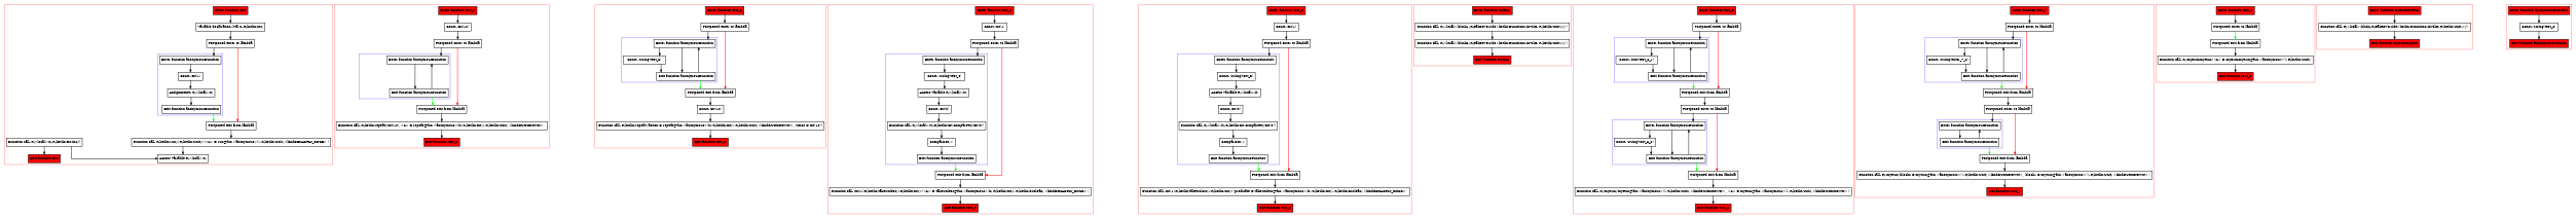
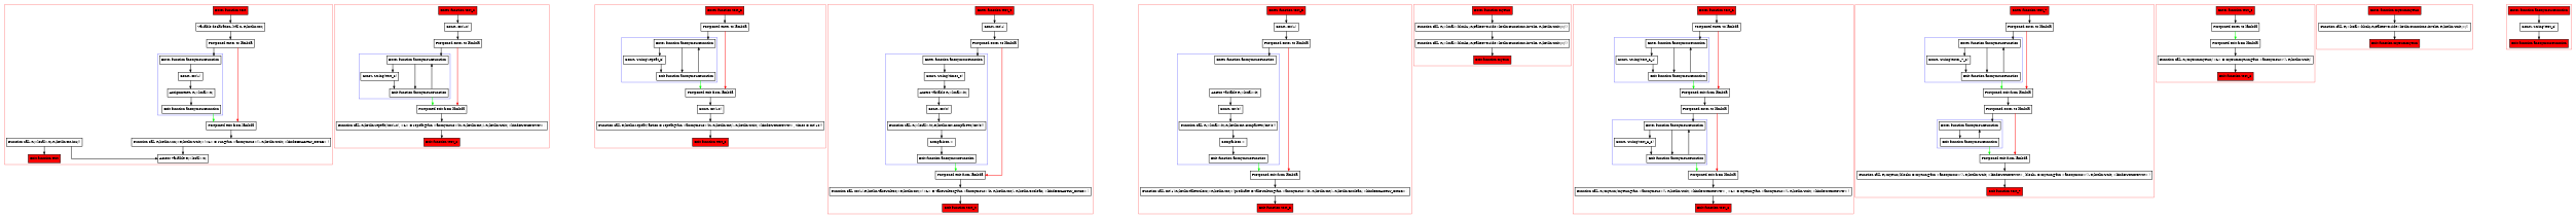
  digraph {
    nodesep=3
    splines=ortho
    node [penwidth=2 shape=box]
    edge [penwidth=2]
    n1 [label="Enter function anonymousFunction"]
    n2 [label="Const: Int(1)"]
    n3 [label="Assignmenet: R|<local>/x|"]
    n4 [label="Exit function anonymousFunction"]
    n5 [fillcolor=red label="Enter function test" style=filled]
    n6 [label="Variable declaration: lval x: R|kotlin/Int|"]
    n7 [label="Postponed enter to lambda"]
    n8 [label="Postponed exit from lambda"]
    n9 [label="Function call: R|kotlin/run|<R|kotlin/Unit|>(<L> = run@fun <anonymous>(): R|kotlin/Unit| <kind=EXACTLY_ONCE> )"]
    n10 [label="Access variable R|<local>/x|"]
    n11 [label="Function call: R|<local>/x|.R|kotlin/Int.inc|()"]
    n12 [fillcolor=red label="Exit function test" style=filled]
    n13 [label="Enter function anonymousFunction"]
+   n14 [label="Const: String(test_2)"]
    n15 [label="Exit function anonymousFunction"]
    n16 [fillcolor=red label="Enter function test_2" style=filled]
    n17 [label="Const: Int(10)"]
    n18 [label="Postponed enter to lambda"]
    n19 [label="Postponed exit from lambda"]
    n20 [label="Function call: R|kotlin/repeat|(Int(10), <L> = repeat@fun <anonymous>(it: R|kotlin/Int|): R|kotlin/Unit| <kind=UNKNOWN> )"]
    n21 [fillcolor=red label="Exit function test_2" style=filled]
    n22 [label="Enter function anonymousFunction"]
-   n23 [label="Const: String(test_3)"]
+   n23 [label="Const: String(repeat_3)"]
    n24 [label="Exit function anonymousFunction"]
    n25 [fillcolor=red label="Enter function test_3" style=filled]
    n26 [label="Postponed enter to lambda"]
    n27 [label="Postponed exit from lambda"]
    n28 [label="Const: Int(10)"]
    n29 [label="Function call: R|kotlin/repeat|(action = repeat@fun <anonymous>(it: R|kotlin/Int|): R|kotlin/Unit| <kind=UNKNOWN> , times = Int(10))"]
    n30 [fillcolor=red label="Exit function test_3" style=filled]
    n31 [label="Enter function anonymousFunction"]
-   n32 [label="Const: String(test_4)"]
+   n32 [label="Const: String(times_4)"]
    n33 [label="Access variable R|<local>/it|"]
    n34 [label="Const: Int(0)"]
    n35 [label="Function call: R|<local>/it|.R|kotlin/Int.compareTo|(Int(0))"]
    n36 [label="Comparison >"]
    n37 [label="Exit function anonymousFunction"]
    n38 [fillcolor=red label="Enter function test_4" style=filled]
    n39 [label="Const: Int(1)"]
    n40 [label="Postponed enter to lambda"]
    n41 [label="Postponed exit from lambda"]
    n42 [label="Function call: Int(1).R|kotlin/takeUnless|<R|kotlin/Int|>(<L> = takeUnless@fun <anonymous>(it: R|kotlin/Int|): R|kotlin/Boolean| <kind=EXACTLY_ONCE> )"]
    n43 [fillcolor=red label="Exit function test_4" style=filled]
    n44 [label="Enter function anonymousFunction"]
-   n45 [label="Const: String(test_5)"]
    n46 [label="Access variable R|<local>/it|"]
    n47 [label="Const: Int(0)"]
    n48 [label="Function call: R|<local>/it|.R|kotlin/Int.compareTo|(Int(0))"]
    n49 [label="Comparison >"]
    n50 [label="Exit function anonymousFunction"]
    n51 [fillcolor=red label="Enter function test_5" style=filled]
    n52 [label="Const: Int(1)"]
    n53 [label="Postponed enter to lambda"]
    n54 [label="Postponed exit from lambda"]
    n55 [label="Function call: Int(1).R|kotlin/takeUnless|<R|kotlin/Int|>(predicate = takeUnless@fun <anonymous>(it: R|kotlin/Int|): R|kotlin/Boolean| <kind=EXACTLY_ONCE> )"]
    n56 [fillcolor=red label="Exit function test_5" style=filled]
    n57 [fillcolor=red label="Enter function myRun" style=filled]
    n58 [label="Function call: R|<local>/block1|.R|FakeOverride<kotlin/Function0.invoke: R|kotlin/Unit|>|()"]
    n59 [label="Function call: R|<local>/block2|.R|FakeOverride<kotlin/Function0.invoke: R|kotlin/Unit|>|()"]
    n60 [fillcolor=red label="Exit function myRun" style=filled]
    n61 [label="Enter function anonymousFunction"]
-   n62 [label="Const: Unit(test_6_1)"]
+   n62 [label="Const: String(test_6_1)"]
    n63 [label="Exit function anonymousFunction"]
    n64 [label="Enter function anonymousFunction"]
    n65 [label="Const: String(test_6_2)"]
    n66 [label="Exit function anonymousFunction"]
    n67 [fillcolor=red label="Enter function test_6" style=filled]
    n68 [label="Postponed enter to lambda"]
    n69 [label="Postponed exit from lambda"]
    n70 [label="Postponed enter to lambda"]
    n71 [label="Postponed exit from lambda"]
    n72 [label="Function call: R|/myRun|(myRun@fun <anonymous>(): R|kotlin/Unit| <kind=UNKNOWN> , <L> = myRun@fun <anonymous>(): R|kotlin/Unit| <kind=UNKNOWN> )"]
    n73 [fillcolor=red label="Exit function test_6" style=filled]
    n74 [label="Enter function anonymousFunction"]
    n75 [label="Const: String(enter_7_2)"]
    n76 [label="Exit function anonymousFunction"]
    n77 [label="Enter function anonymousFunction"]
    n78 [label="Exit function anonymousFunction"]
    n79 [fillcolor=red label="Enter function test_7" style=filled]
    n80 [label="Postponed enter to lambda"]
    n81 [label="Postponed exit from lambda"]
    n82 [label="Postponed enter to lambda"]
    n83 [label="Postponed exit from lambda"]
    n84 [label="Function call: R|/myRun|(block2 = myRun@fun <anonymous>(): R|kotlin/Unit| <kind=UNKNOWN> , block1 = myRun@fun <anonymous>(): R|kotlin/Unit| <kind=UNKNOWN> )"]
    n85 [fillcolor=red label="Exit function test_7" style=filled]
    n86 [fillcolor=red label="Enter function test_8" style=filled]
    n87 [label="Postponed enter to lambda"]
    n88 [label="Postponed exit from lambda"]
    n89 [label="Function call: R|/myDummyRun|(<L> = myDummyRun@fun <anonymous>(): R|kotlin/Unit|)"]
    n90 [fillcolor=red label="Exit function test_8" style=filled]
    n91 [fillcolor=red label="Enter function myDummyRun" style=filled]
    n92 [label="Function call: R|<local>/block|.R|FakeOverride<kotlin/Function0.invoke: R|kotlin/Unit|>|()"]
    n93 [fillcolor=red label="Exit function myDummyRun" style=filled]
    n94 [fillcolor=red label="Enter function anonymousFunction" style=filled]
    n95 [label="Const: String(test_8)"]
    n96 [fillcolor=red label="Exit function anonymousFunction" style=filled]
    subgraph cluster_1 {
      color=red
      n5
      n6
      n7
      n8
      n9
      n10
      n11
      n12
      subgraph cluster_2 {
        color=blue
        n1
        n2
        n3
        n4
      }
    }
    subgraph cluster_3 {
      color=red
      n16
      n17
      n18
      n19
      n20
      n21
      subgraph cluster_4 {
        color=blue
        n13
+       n14
        n15
      }
    }
    subgraph cluster_5 {
      color=red
      n25
      n26
      n27
      n28
      n29
      n30
      subgraph cluster_6 {
        color=blue
        n22
        n23
        n24
      }
    }
    subgraph cluster_7 {
      color=red
      n38
      n39
      n40
      n41
      n42
      n43
      subgraph cluster_8 {
        color=blue
        n31
        n32
        n33
        n34
        n35
        n36
        n37
      }
    }
    subgraph cluster_9 {
      color=red
      n51
      n52
      n53
      n54
      n55
      n56
      subgraph cluster_10 {
        color=blue
        n44
-       n45
        n46
        n47
        n48
        n49
        n50
      }
    }
    subgraph cluster_11 {
      color=red
      n57
      n58
      n59
      n60
    }
    subgraph cluster_12 {
      color=red
      n67
      n68
      n69
      n70
      n71
      n72
      n73
      subgraph cluster_13 {
        color=blue
        n61
        n62
        n63
      }
      subgraph cluster_14 {
        color=blue
        n64
        n65
        n66
      }
    }
    subgraph cluster_15 {
      color=red
      n79
      n80
      n81
      n82
      n83
      n84
      n85
      subgraph cluster_16 {
        color=blue
        n74
        n75
        n76
      }
      subgraph cluster_17 {
        color=blue
        n77
        n78
      }
    }
    subgraph cluster_18 {
      color=red
      n86
      n87
      n88
      n89
      n90
    }
    subgraph cluster_19 {
      color=red
      n91
      n92
      n93
    }
    subgraph cluster_20 {
      color=red
      n94
      n95
      n96
    }
    n1 -> n2
    n2 -> n3
    n3 -> n4
    n4 -> n8 [color=green]
    n5 -> n6
    n6 -> n7
    n7 -> n1
    n7 -> n8 [color=red]
    n8 -> n9
    n9 -> n10
    n11 -> n10
    n11 -> n12
+   n13 -> n14
    n13 -> n15
+   n14 -> n15
    n15 -> n13
    n15 -> n19 [color=green]
    n16 -> n17
    n17 -> n18
    n18 -> n13
    n18 -> n19 [color=red]
    n19 -> n20
    n20 -> n21
    n22 -> n23
    n22 -> n24
    n23 -> n24
    n24 -> n22
    n24 -> n27 [color=green]
    n25 -> n26
    n26 -> n22
    n26 -> n27 [color=red]
    n27 -> n28
    n28 -> n29
    n29 -> n30
    n31 -> n32
    n32 -> n33
    n33 -> n34
    n34 -> n35
    n35 -> n36
    n36 -> n37
    n37 -> n41 [color=green]
    n38 -> n39
    n39 -> n40
    n40 -> n31
    n40 -> n41 [color=red]
    n41 -> n42
    n42 -> n43
-   n44 -> n45
-   n45 -> n46
    n46 -> n47
    n47 -> n48
    n48 -> n49
    n49 -> n50
    n50 -> n54 [color=green]
    n51 -> n52
    n52 -> n53
    n53 -> n44
    n53 -> n54 [color=red]
    n54 -> n55
    n55 -> n56
    n57 -> n58
    n58 -> n59
    n59 -> n60
    n61 -> n62
    n61 -> n63
    n62 -> n63
    n63 -> n61
    n63 -> n69 [color=green]
    n64 -> n65
    n64 -> n66
    n65 -> n66
    n66 -> n64
    n66 -> n71 [color=green]
    n67 -> n68
    n68 -> n61
    n68 -> n69 [color=red]
    n69 -> n70
    n70 -> n64
    n70 -> n71 [color=red]
    n71 -> n72
    n72 -> n73
    n74 -> n75
    n74 -> n76
    n75 -> n76
    n76 -> n74
    n76 -> n81 [color=green]
    n77 -> n78
    n78 -> n77
    n78 -> n83 [color=green]
    n79 -> n80
    n80 -> n74
    n80 -> n81 [color=red]
    n81 -> n82
    n82 -> n77
    n82 -> n83 [color=red]
    n83 -> n84
    n84 -> n85
    n86 -> n87
    n87 -> n88 [color=green]
    n88 -> n89
    n89 -> n90
    n91 -> n92
    n92 -> n93
    n94 -> n95
    n95 -> n96
  }
